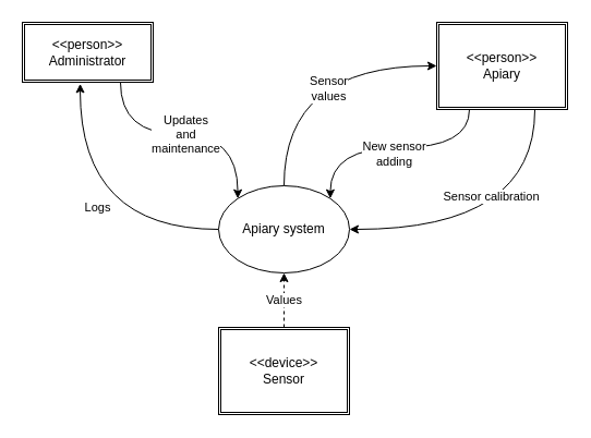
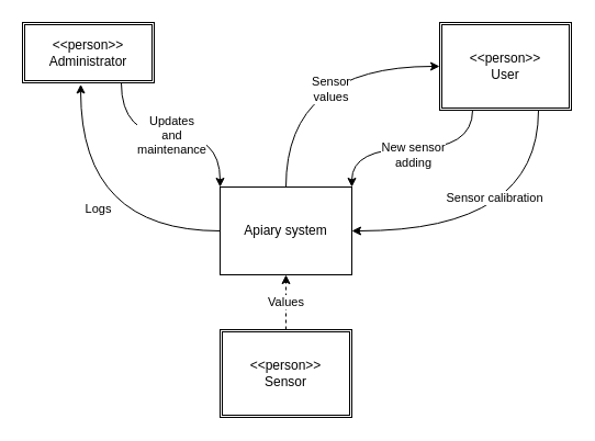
  <mxCell id="0" />
  <mxCell id="1" parent="0" />
  <mxCell id="2" style="edgeStyle=orthogonalEdgeStyle;curved=1;rounded=0;orthogonalLoop=1;jettySize=auto;html=1;exitX=0.5;exitY=0;exitDx=0;exitDy=0;entryX=0;entryY=0.5;entryDx=0;entryDy=0;" parent="1" source="5" target="13" edge="1"><mxGeometry relative="1" as="geometry" /></mxCell>
  <mxCell id="3" value="Sensor&lt;br&gt;values" style="edgeLabel;html=1;align=center;verticalAlign=middle;resizable=0;points=[];" parent="2" vertex="1" connectable="0"><mxGeometry x="0.025" y="20" relative="1" as="geometry"><mxPoint x="22" y="40" as="offset" /></mxGeometry></mxCell>
  <mxCell id="4" value="Logs" style="edgeStyle=orthogonalEdgeStyle;curved=1;rounded=0;orthogonalLoop=1;jettySize=auto;html=1;exitX=0;exitY=0.5;exitDx=0;exitDy=0;entryX=0.442;entryY=1.025;entryDx=0;entryDy=0;entryPerimeter=0;" parent="1" source="5" target="9" edge="1"><mxGeometry x="-0.149" y="-20" relative="1" as="geometry"><mxPoint as="offset" /></mxGeometry></mxCell>
- <mxCell id="5" value="Apiary system" style="ellipse;whiteSpace=wrap;html=1;" parent="1" vertex="1"><mxGeometry x="200" y="170" width="120" height="80" as="geometry" /></mxCell>
+ <mxCell id="5" value="Apiary system" style="whiteSpace=wrap;html=1;rounded=0;" parent="1" vertex="1"><mxGeometry x="200" y="170" width="120" height="80" as="geometry" /></mxCell>
  <mxCell id="6" value="Values" style="edgeStyle=orthogonalEdgeStyle;rounded=0;orthogonalLoop=1;jettySize=auto;html=1;exitX=0.5;exitY=0;exitDx=0;exitDy=0;entryX=0.5;entryY=1;entryDx=0;entryDy=0;dashed=1;" parent="1" source="7" target="5" edge="1"><mxGeometry relative="1" as="geometry" /></mxCell>
- <mxCell id="7" value="&amp;lt;&amp;lt;device&amp;gt;&amp;gt;&lt;br&gt;Sensor" style="shape=ext;double=1;rounded=0;whiteSpace=wrap;html=1;" parent="1" vertex="1"><mxGeometry x="200" y="300" width="120" height="80" as="geometry" /></mxCell>
+ <mxCell id="7" value="&amp;lt;&amp;lt;person&amp;gt;&amp;gt;&lt;br&gt;Sensor" style="shape=ext;double=1;rounded=0;whiteSpace=wrap;html=1;" parent="1" vertex="1"><mxGeometry x="200" y="300" width="120" height="80" as="geometry" /></mxCell>
  <mxCell id="8" value="Updates&lt;br&gt;and&lt;br&gt;maintenance" style="edgeStyle=orthogonalEdgeStyle;curved=1;rounded=0;orthogonalLoop=1;jettySize=auto;html=1;exitX=0.75;exitY=1;exitDx=0;exitDy=0;entryX=0;entryY=0;entryDx=0;entryDy=0;" parent="1" source="9" target="5" edge="1"><mxGeometry relative="1" as="geometry" /></mxCell>
  <mxCell id="9" value="&amp;lt;&amp;lt;person&amp;gt;&amp;gt;&lt;br&gt;Administrator" style="shape=ext;double=1;rounded=0;whiteSpace=wrap;html=1;" parent="1" vertex="1"><mxGeometry x="20" y="20" width="120" height="55" as="geometry" /></mxCell>
  <mxCell id="10" style="edgeStyle=orthogonalEdgeStyle;curved=1;rounded=0;orthogonalLoop=1;jettySize=auto;html=1;exitX=0.25;exitY=1;exitDx=0;exitDy=0;entryX=1;entryY=0;entryDx=0;entryDy=0;" parent="1" source="13" target="5" edge="1"><mxGeometry relative="1" as="geometry" /></mxCell>
  <mxCell id="11" value="New sensor&lt;br&gt;adding" style="edgeLabel;html=1;align=center;verticalAlign=middle;resizable=0;points=[];" parent="10" vertex="1" connectable="0"><mxGeometry x="0.043" y="-25" relative="1" as="geometry"><mxPoint x="4" y="30" as="offset" /></mxGeometry></mxCell>
  <mxCell id="12" value="&lt;span style=&quot;color: rgb(0, 0, 0); font-family: Helvetica; font-size: 11px; font-style: normal; font-variant-ligatures: normal; font-variant-caps: normal; font-weight: 400; letter-spacing: normal; orphans: 2; text-align: center; text-indent: 0px; text-transform: none; widows: 2; word-spacing: 0px; -webkit-text-stroke-width: 0px; background-color: rgb(255, 255, 255); text-decoration-thickness: initial; text-decoration-style: initial; text-decoration-color: initial; float: none; display: inline !important;&quot;&gt;Sensor calibration&lt;/span&gt;" style="edgeStyle=orthogonalEdgeStyle;curved=1;rounded=0;orthogonalLoop=1;jettySize=auto;html=1;exitX=0.75;exitY=1;exitDx=0;exitDy=0;entryX=1;entryY=0.5;entryDx=0;entryDy=0;" parent="1" source="13" target="5" edge="1"><mxGeometry x="0.071" y="-30" relative="1" as="geometry"><mxPoint as="offset" /></mxGeometry></mxCell>
- <mxCell id="13" value="&amp;lt;&amp;lt;person&amp;gt;&amp;gt;&lt;br&gt;Apiary" style="shape=ext;double=1;rounded=0;whiteSpace=wrap;html=1;" parent="1" vertex="1"><mxGeometry x="400" y="20" width="120" height="80" as="geometry" /></mxCell>
+ <mxCell id="13" value="&amp;lt;&amp;lt;person&amp;gt;&amp;gt;&lt;br&gt;User" style="shape=ext;double=1;rounded=0;whiteSpace=wrap;html=1;" parent="1" vertex="1"><mxGeometry x="400" y="20" width="120" height="80" as="geometry" /></mxCell>
